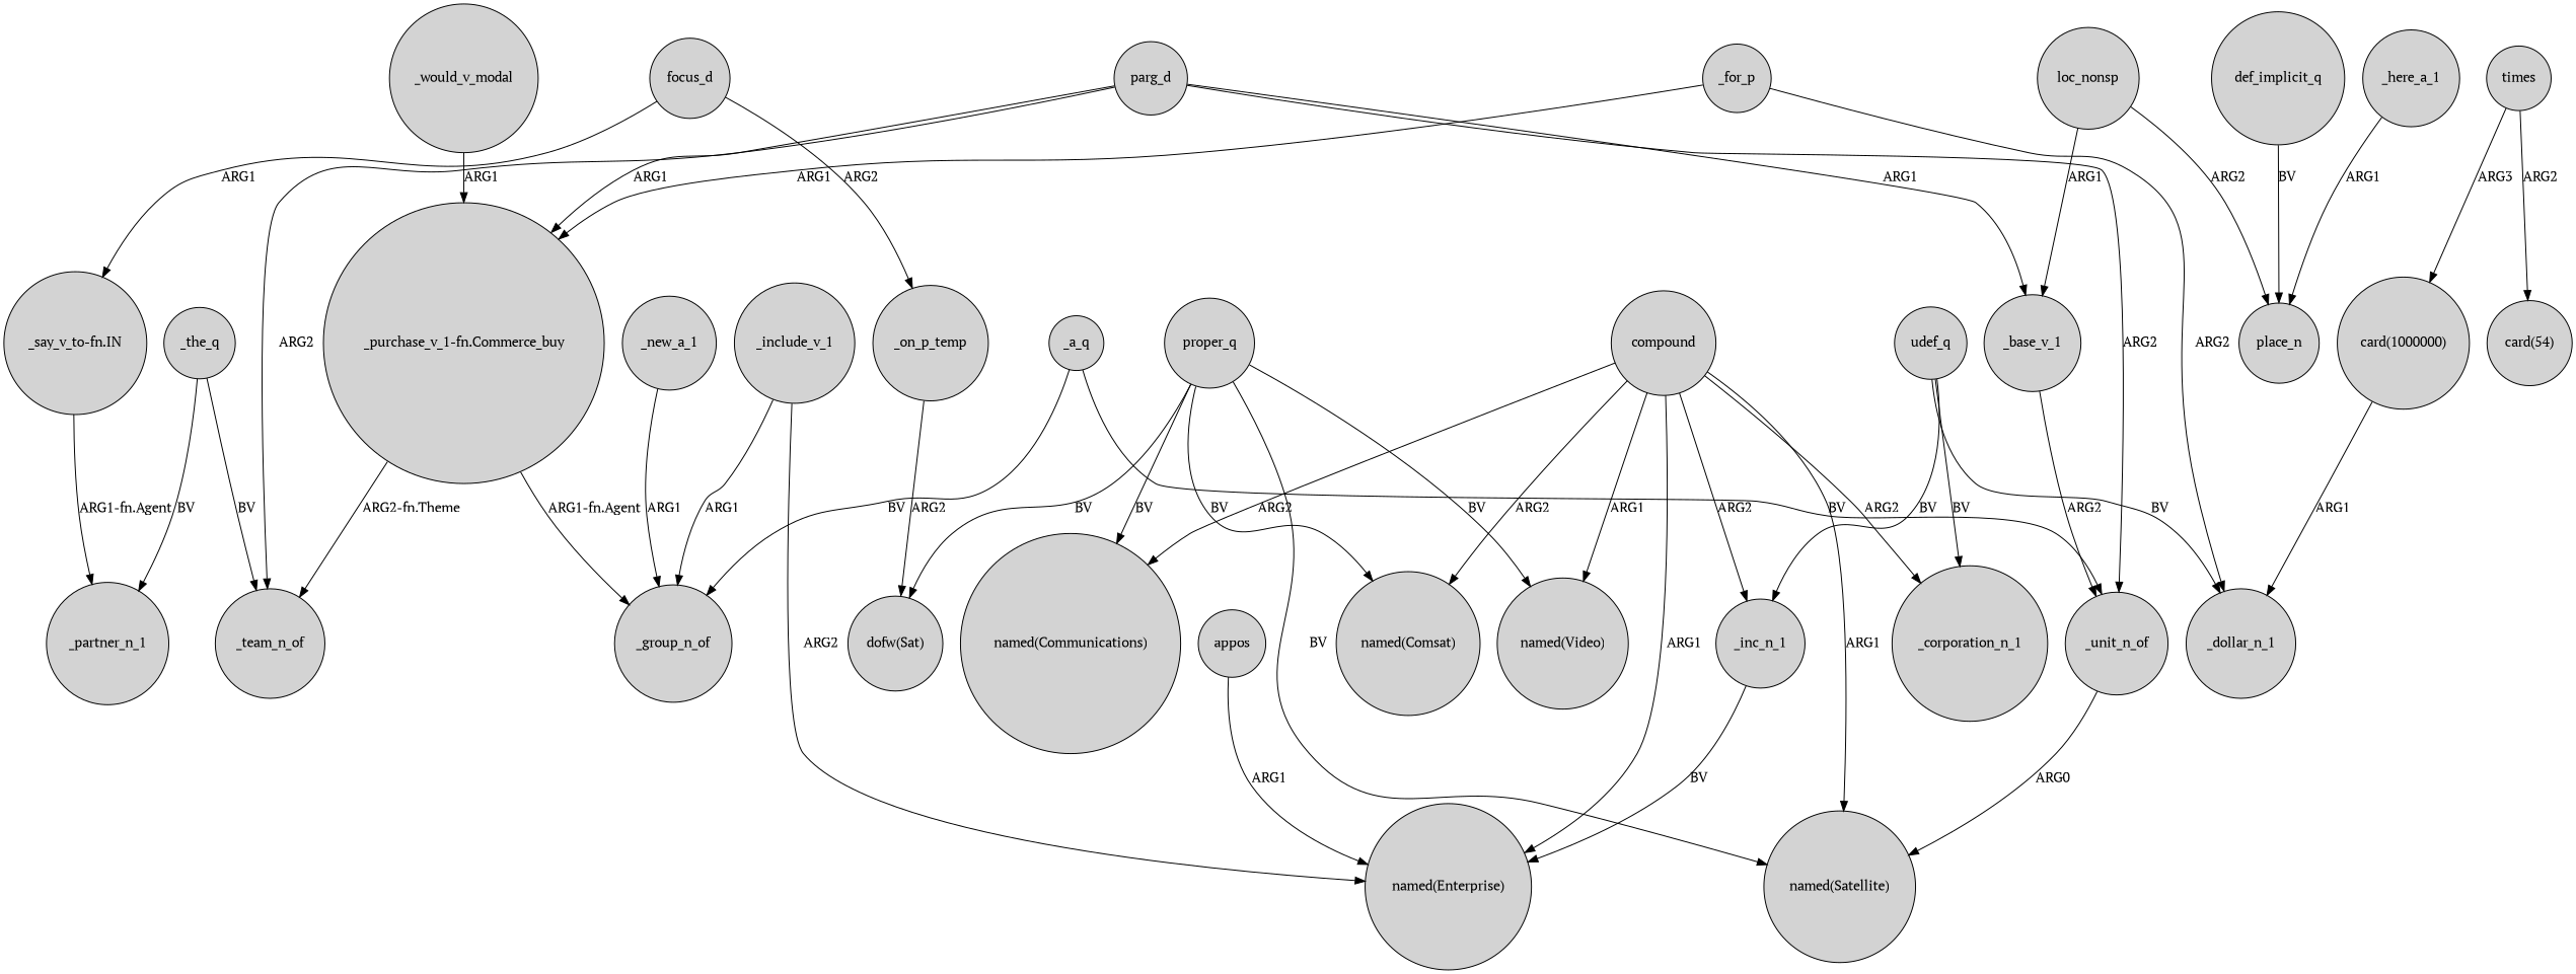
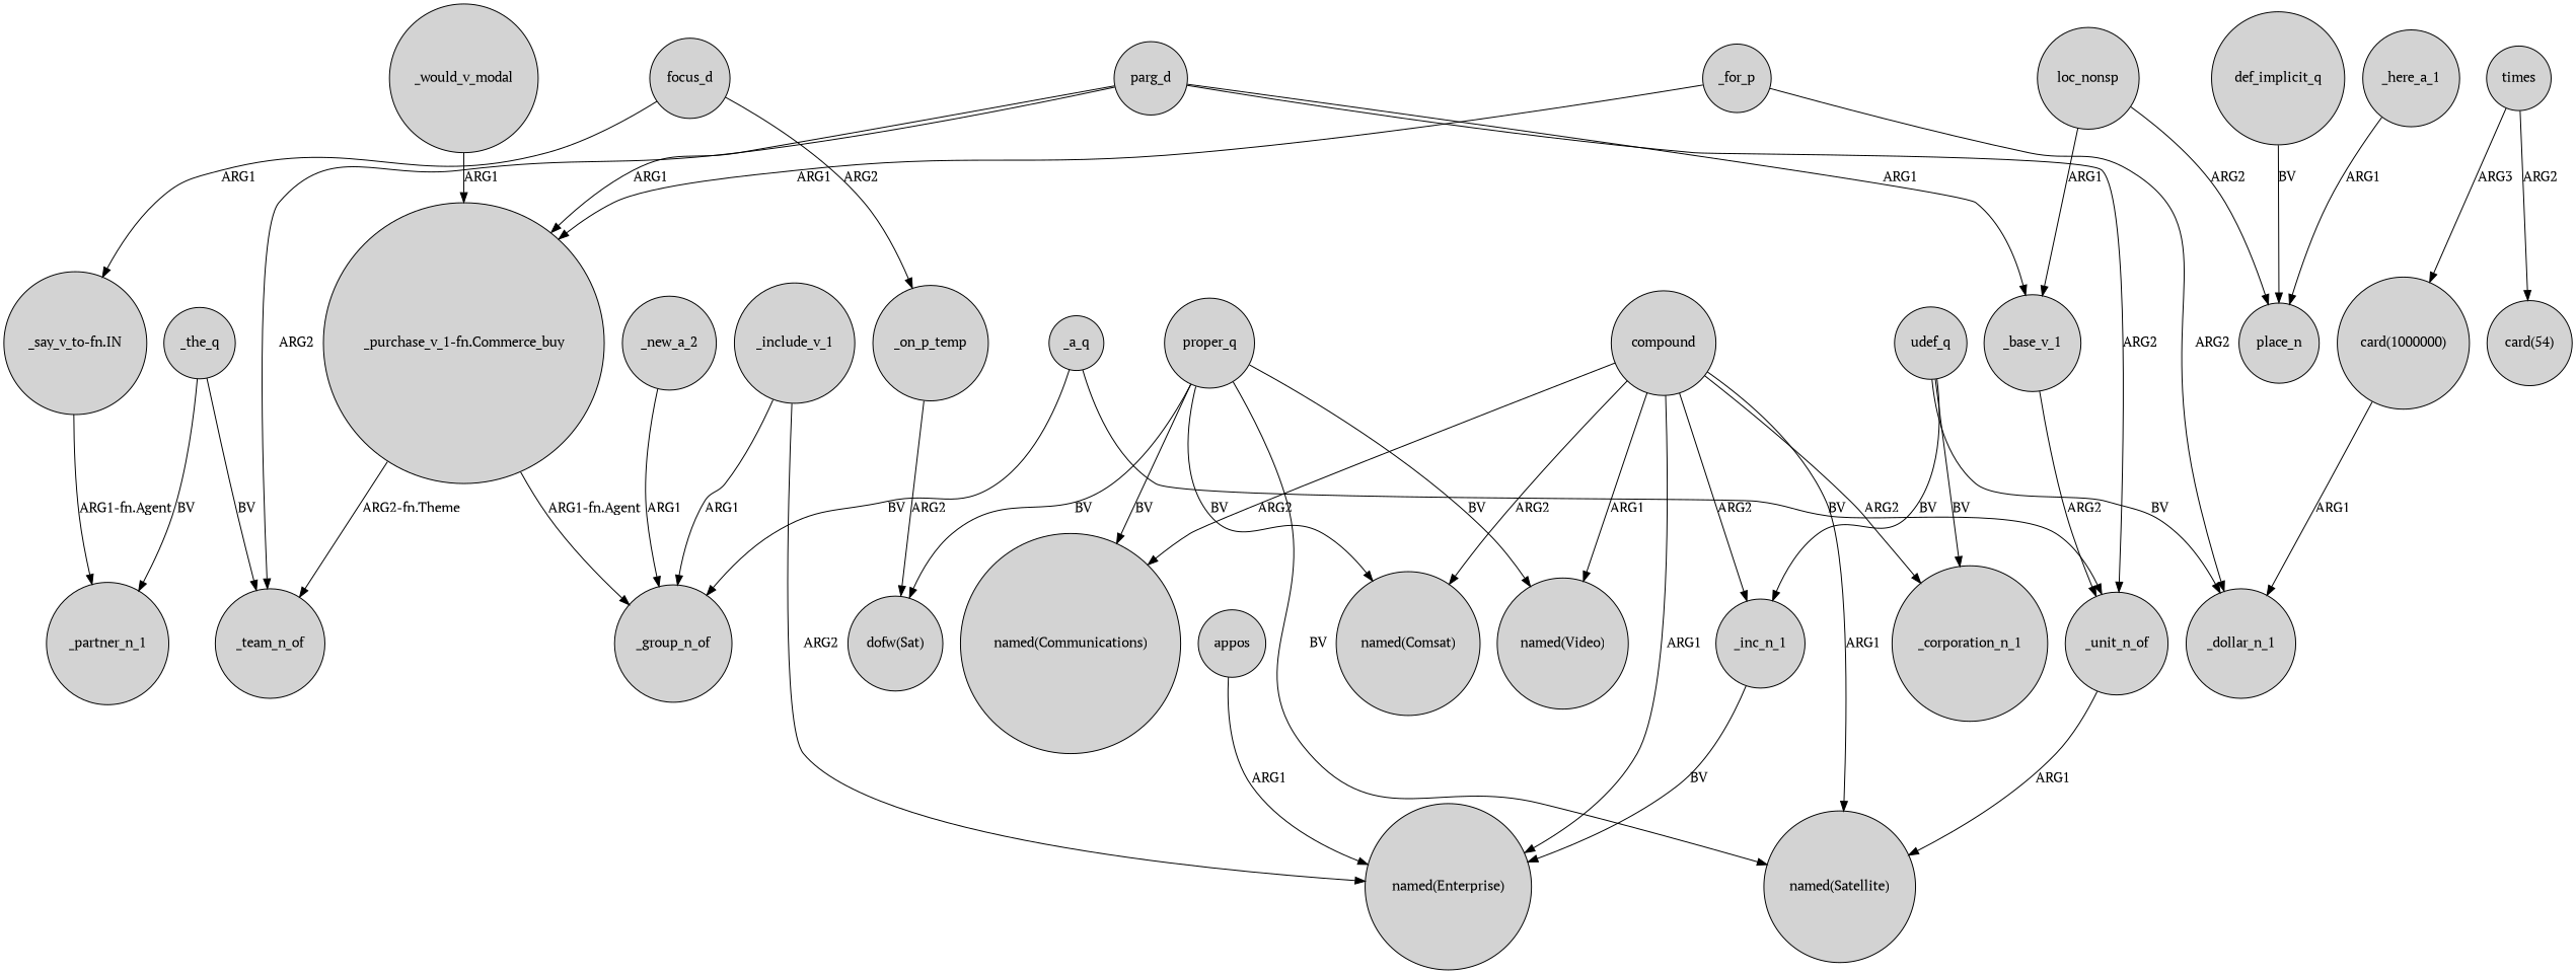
  digraph {
    fontname="PT Serif"
    node [fontname="PT Serif" shape=circle style=filled]
    edge [fontname="PT Serif"]
    "_say_v_to-fn.IN"
    _partner_n_1
    _would_v_modal
    "_purchase_v_1-fn.Commerce_buy"
    _team_n_of
    _group_n_of
    compound
    "named(Video)"
    "named(Enterprise)"
    _inc_n_1
    "named(Satellite)"
    "named(Comsat)"
    "named(Communications)"
    _corporation_n_1
    "card(1000000)"
    _dollar_n_1
    appos
    _unit_n_of
    udef_q
    _here_a_1
    place_n
    _for_p
    proper_q
    "dofw(Sat)"
    def_implicit_q
    parg_d
    _base_v_1
-   _new_a_1
+   _new_a_1 [label=_new_a_2]
    focus_d
    _on_p_temp
    _include_v_1
    times
    "card(54)"
    _the_q
    _a_q
    loc_nonsp
    "_say_v_to-fn.IN" -> _partner_n_1 [label="ARG1-fn.Agent"]
    _would_v_modal -> "_purchase_v_1-fn.Commerce_buy" [label=ARG1]
    "_purchase_v_1-fn.Commerce_buy" -> _team_n_of [label="ARG2-fn.Theme"]
    "_purchase_v_1-fn.Commerce_buy" -> _group_n_of [label="ARG1-fn.Agent"]
    compound -> "named(Video)" [label=ARG1]
    compound -> "named(Enterprise)" [label=ARG1]
    compound -> _inc_n_1 [label=ARG2]
    compound -> "named(Satellite)" [label=ARG1]
    compound -> "named(Comsat)" [label=ARG2]
    compound -> "named(Communications)" [label=ARG2]
    compound -> _corporation_n_1 [label=ARG2]
    _inc_n_1 -> "named(Enterprise)" [label=BV]
    "card(1000000)" -> _dollar_n_1 [label=ARG1]
    appos -> "named(Enterprise)" [label=ARG1]
-   _unit_n_of -> "named(Satellite)" [label=ARG0]
+   _unit_n_of -> "named(Satellite)" [label=ARG1]
    udef_q -> _inc_n_1 [label=BV]
    udef_q -> _corporation_n_1 [label=BV]
    udef_q -> _dollar_n_1 [label=BV]
    _here_a_1 -> place_n [label=ARG1]
    _for_p -> "_purchase_v_1-fn.Commerce_buy" [label=ARG1]
    _for_p -> _dollar_n_1 [label=ARG2]
    proper_q -> "named(Video)" [label=BV]
    proper_q -> "named(Satellite)" [label=BV]
    proper_q -> "named(Comsat)" [label=BV]
    proper_q -> "named(Communications)" [label=BV]
    proper_q -> "dofw(Sat)" [label=BV]
    def_implicit_q -> place_n [label=BV]
    parg_d -> "_purchase_v_1-fn.Commerce_buy" [label=ARG1]
    parg_d -> _team_n_of [label=ARG2]
    parg_d -> _unit_n_of [label=ARG2]
    parg_d -> _base_v_1 [label=ARG1]
    _base_v_1 -> _unit_n_of [label=ARG2]
    _new_a_1 -> _group_n_of [label=ARG1]
    focus_d -> "_say_v_to-fn.IN" [label=ARG1]
    focus_d -> _on_p_temp [label=ARG2]
    _on_p_temp -> "dofw(Sat)" [label=ARG2]
    _include_v_1 -> _group_n_of [label=ARG1]
    _include_v_1 -> "named(Enterprise)" [label=ARG2]
    times -> "card(1000000)" [label=ARG3]
    times -> "card(54)" [label=ARG2]
    _the_q -> _partner_n_1 [label=BV]
    _the_q -> _team_n_of [label=BV]
    _a_q -> _group_n_of [label=BV]
    _a_q -> _unit_n_of [label=BV]
    loc_nonsp -> place_n [label=ARG2]
    loc_nonsp -> _base_v_1 [label=ARG1]
  }
